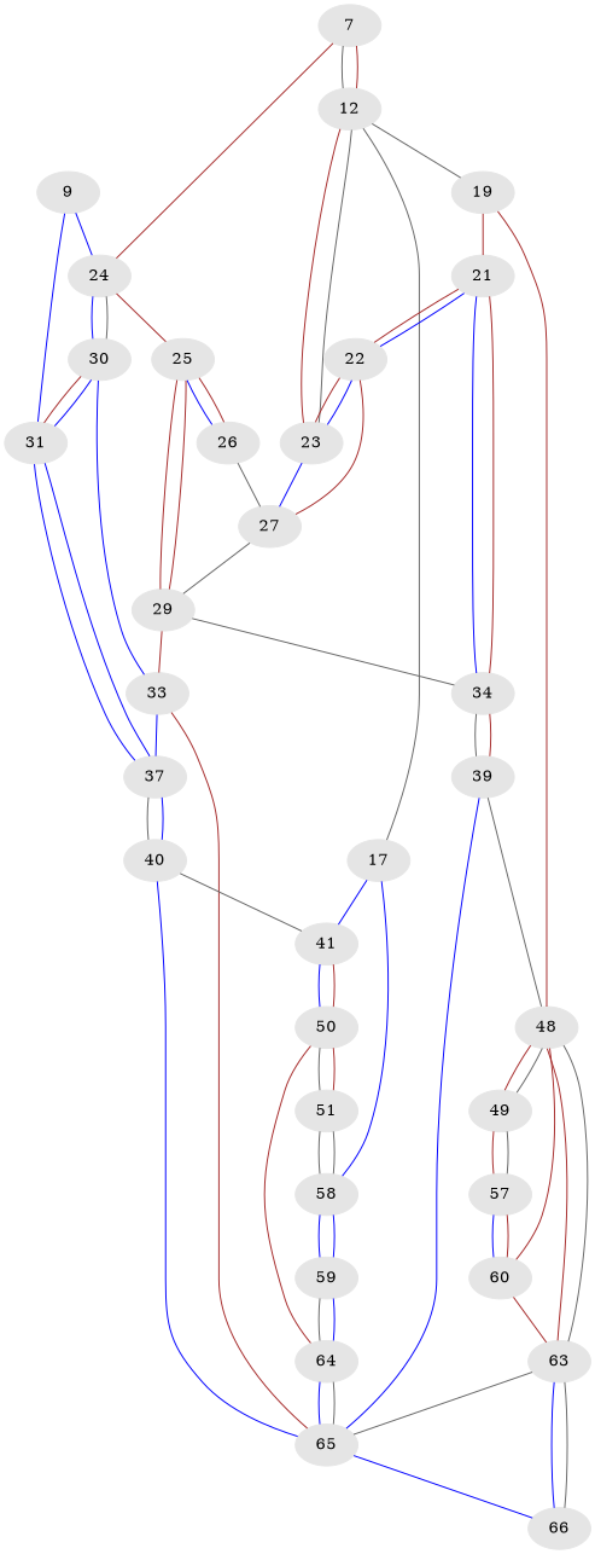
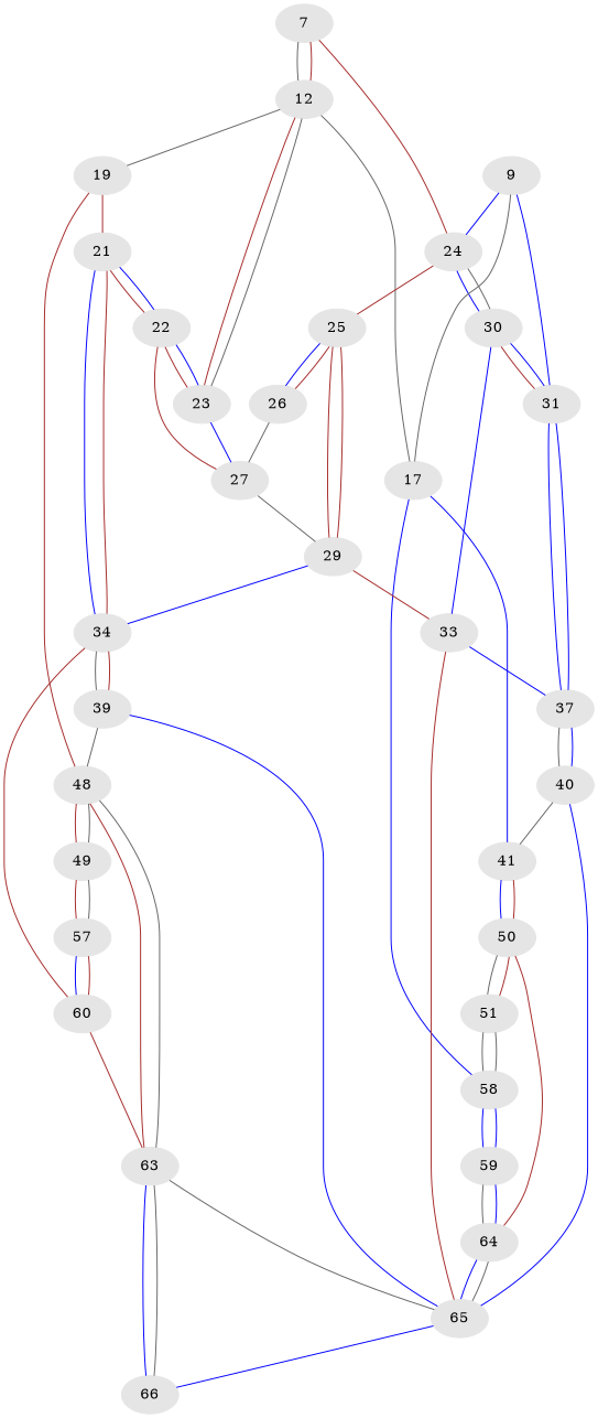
  graph {
    node [color=gray90 style=filled]
    edge [color=brown]
    12 [super="+11+3"]
    7
    24 [super="+8"]
    17 [super="+10+6"]
    19 [super="+14+13"]
    23
    25
    30
    9
    31
    41
    58 [super="+16+18"]
    37
    21 [super="+20"]
    48 [super="+15+47"]
    27
    50
    59
    22
    34
    49 [super="+44"]
    60 [super="+46"]
    63 [super="+61+62+55"]
    39
    29 [super="+28"]
    26
    33 [super="+32"]
    65 [super="+56"]
    40
    66
    51
    64 [super="+53+54"]
    57 [super="+45"]
    12 -- 17 [color=gray40 weight=2]
    12 -- 19 [color=gray40]
    12 -- 23
    12 -- 23 [color=gray40]
    7 -- 12 [color=gray40 weight=2]
    7 -- 12
    7 -- 24
    24 -- 25
    24 -- 30 [color=blue]
    24 -- 30 [color=gray40]
    17 -- 41 [color=blue]
    17 -- 58 [color=blue weight=2]
    19 -- 21 [weight=2]
    19 -- 48 [weight=2]
    23 -- 27 [color=blue]
    25 -- 29
    25 -- 29
    25 -- 26 [color=blue]
    25 -- 26
    30 -- 31
    30 -- 31 [color=blue]
    30 -- 33 [color=blue]
    9 -- 24 [color=blue]
+   9 -- 17 [color=gray40]
    9 -- 31 [color=blue]
    31 -- 37 [color=blue]
    31 -- 37 [color=blue]
    41 -- 50 [color=blue]
    41 -- 50
    58 -- 59 [color=blue]
    58 -- 59 [color=blue]
    37 -- 40 [color=gray40]
    37 -- 40 [color=blue]
    21 -- 22
    21 -- 22 [color=blue]
    21 -- 34 [color=blue]
    21 -- 34
    48 -- 49 [weight=2]
    48 -- 49 [color=gray40]
-   48 -- 60
+   34 -- 60
    48 -- 63 [weight=2]
    48 -- 63 [color=gray40]
    27 -- 29 [color=gray40]
    50 -- 51 [color=gray40]
    50 -- 51
    50 -- 64
    59 -- 64 [color=gray40 weight=2]
    59 -- 64 [color=blue]
    22 -- 23
    22 -- 23 [color=blue]
    22 -- 27
    34 -- 39 [color=gray40]
    34 -- 39
    49 -- 57 [weight=2]
    49 -- 57 [color=gray40]
    60 -- 63
    63 -- 65 [color=gray40]
    63 -- 66 [color=blue weight=2]
    63 -- 66 [color=gray40]
    39 -- 48 [color=gray40]
    39 -- 65 [color=blue]
-   29 -- 34 [color=gray40]
+   29 -- 34 [color=blue]
    29 -- 33
    26 -- 27 [color=gray40]
    33 -- 37 [color=blue]
    33 -- 65
    65 -- 66 [color=blue]
    40 -- 41 [color=gray40]
    40 -- 65 [color=blue]
    51 -- 58 [color=gray40 weight=2]
    51 -- 58 [color=gray40]
    64 -- 65 [color=blue weight=2]
    64 -- 65 [color=gray40]
    57 -- 60 [color=blue weight=2]
    57 -- 60
  }
